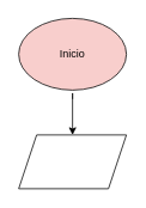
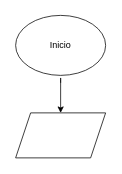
  <mxCell id="0" />
  <mxCell id="1" parent="0" />
- <mxCell id="2" value="Inicio" style="ellipse;whiteSpace=wrap;html=1;fillColor=#f8cecc;" vertex="1" parent="1"><mxGeometry x="20" y="20" width="120" height="80" as="geometry" /></mxCell>
+ <mxCell id="2" value="Inicio" style="ellipse;whiteSpace=wrap;html=1;" vertex="1" parent="1"><mxGeometry x="20" y="20" width="120" height="80" as="geometry" /></mxCell>
  <mxCell id="3" value="" style="endArrow=classic;html=1;" edge="1" parent="1"><mxGeometry width="50" height="50" relative="1" as="geometry"><mxPoint x="80" y="110" as="sourcePoint" /><mxPoint x="80" y="150" as="targetPoint" /><Array as="points"><mxPoint x="80" y="100" /></Array></mxGeometry></mxCell>
  <mxCell id="4" value="" style="shape=parallelogram;perimeter=parallelogramPerimeter;whiteSpace=wrap;html=1;fixedSize=1;" vertex="1" parent="1"><mxGeometry x="20" y="150" width="120" height="60" as="geometry" /></mxCell>
